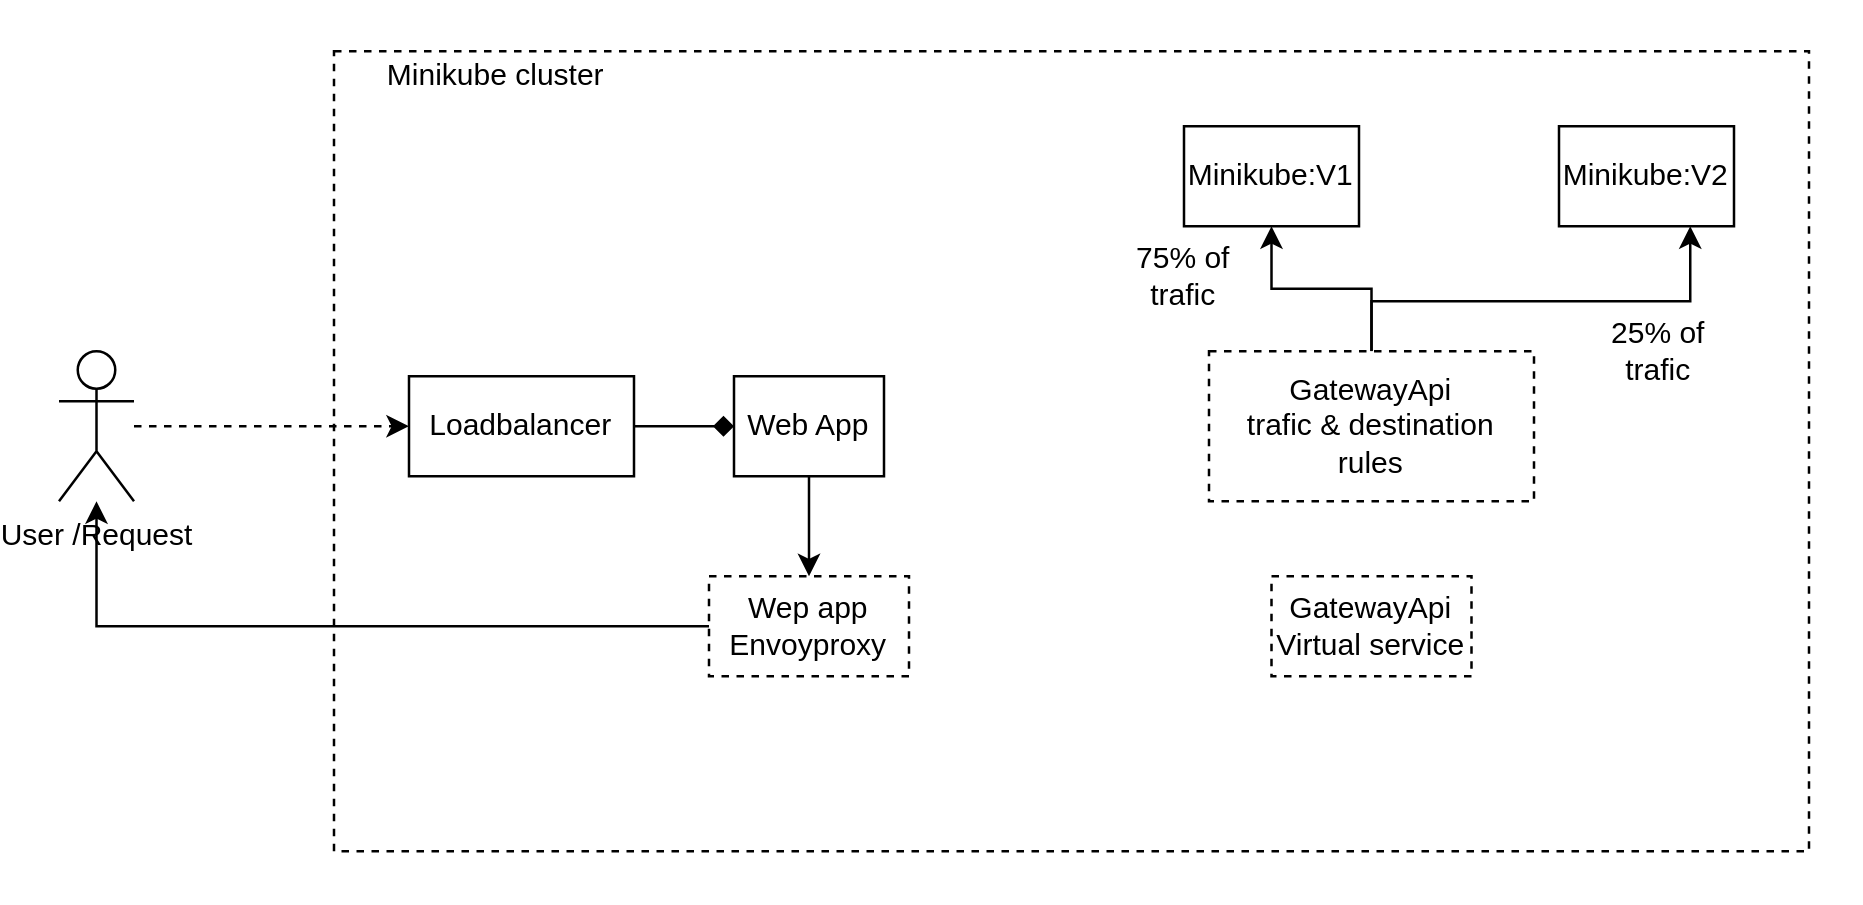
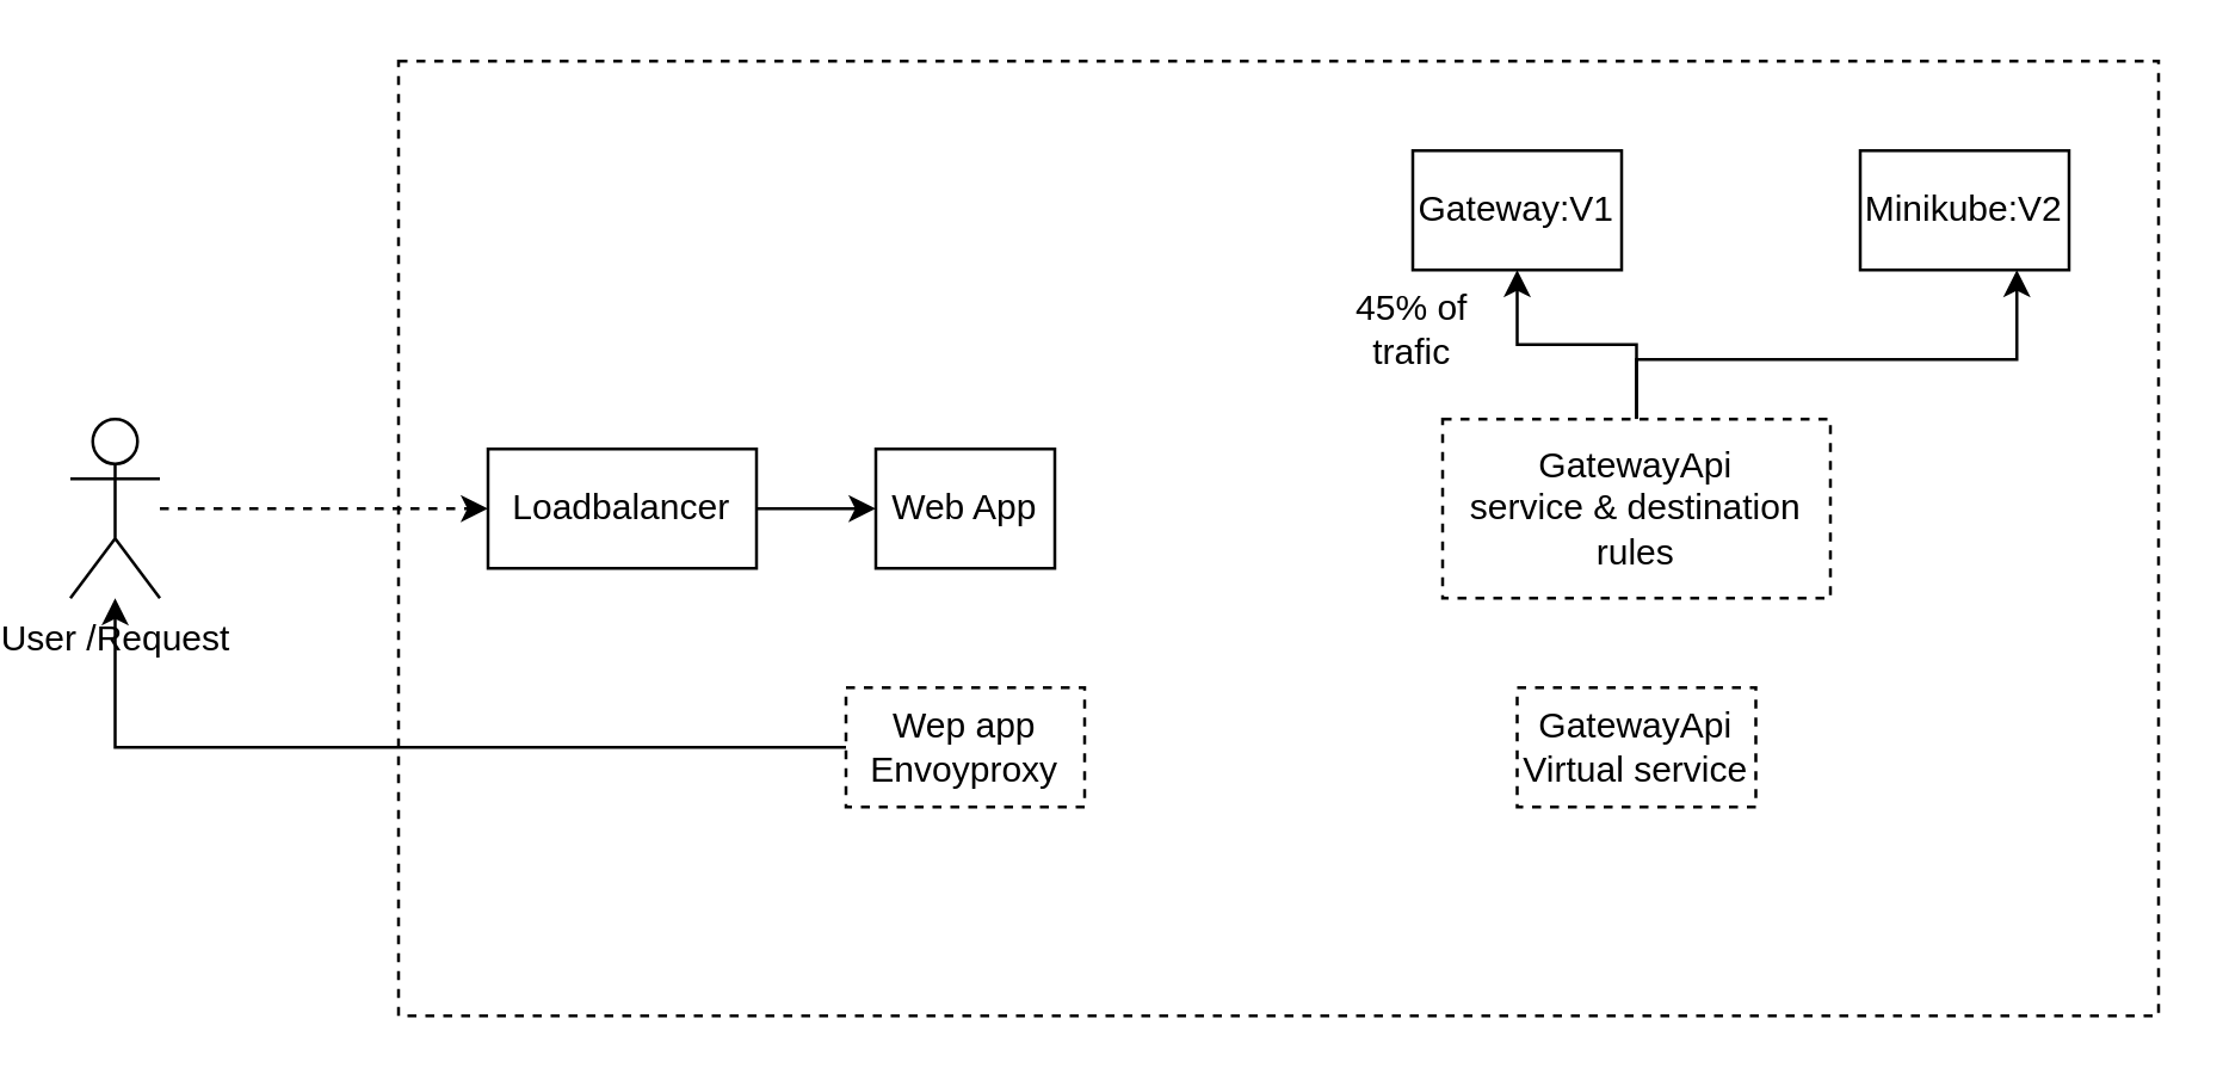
  <mxCell id="0" />
  <mxCell id="1" parent="0" />
  <mxCell id="2" value="" style="rounded=0;whiteSpace=wrap;html=1;dashed=1;" vertex="1" parent="1"><mxGeometry x="130" y="20" width="590" height="320" as="geometry" /></mxCell>
  <mxCell id="3" style="edgeStyle=orthogonalEdgeStyle;rounded=0;orthogonalLoop=1;jettySize=auto;html=1;dashed=1;" edge="1" parent="1" source="4" target="7"><mxGeometry relative="1" as="geometry" /></mxCell>
  <mxCell id="4" value="User /Request" style="shape=umlActor;verticalLabelPosition=bottom;verticalAlign=top;html=1;outlineConnect=0;" vertex="1" parent="1"><mxGeometry x="20" y="140" width="30" height="60" as="geometry" /></mxCell>
- <mxCell id="5" value="Minikube cluster" style="text;html=1;strokeColor=none;fillColor=none;align=center;verticalAlign=middle;whiteSpace=wrap;rounded=0;" vertex="1" parent="1"><mxGeometry x="140" y="20" width="110" height="20" as="geometry" /></mxCell>
- <mxCell id="6" style="edgeStyle=orthogonalEdgeStyle;rounded=0;orthogonalLoop=1;jettySize=auto;html=1;entryX=0;entryY=0.5;entryDx=0;entryDy=0;endArrow=diamond;" edge="1" parent="1" source="7" target="9"><mxGeometry relative="1" as="geometry" /></mxCell>
+ <mxCell id="6" style="edgeStyle=orthogonalEdgeStyle;rounded=0;orthogonalLoop=1;jettySize=auto;html=1;entryX=0;entryY=0.5;entryDx=0;entryDy=0;" edge="1" parent="1" source="7" target="9"><mxGeometry relative="1" as="geometry" /></mxCell>
  <mxCell id="7" value="Loadbalancer" style="rounded=0;whiteSpace=wrap;html=1;strokeColor=#000000;" vertex="1" parent="1"><mxGeometry x="160" y="150" width="90" height="40" as="geometry" /></mxCell>
- <mxCell id="8" style="edgeStyle=orthogonalEdgeStyle;rounded=0;orthogonalLoop=1;jettySize=auto;html=1;entryX=0.5;entryY=0;entryDx=0;entryDy=0;" edge="1" parent="1" source="9" target="11"><mxGeometry relative="1" as="geometry" /></mxCell>
  <mxCell id="9" value="Web App" style="rounded=0;whiteSpace=wrap;html=1;strokeColor=#000000;" vertex="1" parent="1"><mxGeometry x="290" y="150" width="60" height="40" as="geometry" /></mxCell>
  <mxCell id="10" style="edgeStyle=orthogonalEdgeStyle;rounded=0;orthogonalLoop=1;jettySize=auto;html=1;" edge="1" parent="1" source="11" target="4"><mxGeometry relative="1" as="geometry" /></mxCell>
  <mxCell id="11" value="Wep app Envoyproxy" style="rounded=0;whiteSpace=wrap;html=1;strokeColor=#000000;dashed=1;" vertex="1" parent="1"><mxGeometry x="280" y="230" width="80" height="40" as="geometry" /></mxCell>
  <mxCell id="12" value="GatewayApi&lt;br&gt;Virtual service" style="rounded=0;whiteSpace=wrap;html=1;strokeColor=#000000;dashed=1;" vertex="1" parent="1"><mxGeometry x="505" y="230" width="80" height="40" as="geometry" /></mxCell>
- <mxCell id="13" value="Minikube:V1" style="rounded=0;whiteSpace=wrap;html=1;strokeColor=#000000;" vertex="1" parent="1"><mxGeometry x="470" y="50" width="70" height="40" as="geometry" /></mxCell>
+ <mxCell id="13" value="Gateway:V1" style="rounded=0;whiteSpace=wrap;html=1;strokeColor=#000000;" vertex="1" parent="1"><mxGeometry x="470" y="50" width="70" height="40" as="geometry" /></mxCell>
  <mxCell id="14" value="Minikube:V2" style="rounded=0;whiteSpace=wrap;html=1;strokeColor=#000000;" vertex="1" parent="1"><mxGeometry x="620" y="50" width="70" height="40" as="geometry" /></mxCell>
  <mxCell id="15" style="edgeStyle=orthogonalEdgeStyle;rounded=0;orthogonalLoop=1;jettySize=auto;html=1;entryX=0.5;entryY=1;entryDx=0;entryDy=0;" edge="1" parent="1" source="17" target="13"><mxGeometry relative="1" as="geometry" /></mxCell>
  <mxCell id="16" style="edgeStyle=orthogonalEdgeStyle;rounded=0;orthogonalLoop=1;jettySize=auto;html=1;entryX=0.75;entryY=1;entryDx=0;entryDy=0;" edge="1" parent="1" source="17" target="14"><mxGeometry relative="1" as="geometry"><Array as="points"><mxPoint x="545" y="120" /><mxPoint x="673" y="120" /></Array></mxGeometry></mxCell>
- <mxCell id="17" value="GatewayApi&lt;br&gt;trafic &amp;amp; destination rules" style="rounded=0;whiteSpace=wrap;html=1;strokeColor=#000000;dashed=1;" vertex="1" parent="1"><mxGeometry x="480" y="140" width="130" height="60" as="geometry" /></mxCell>
- <mxCell id="18" value="75% of trafic" style="text;html=1;strokeColor=none;fillColor=none;align=center;verticalAlign=middle;whiteSpace=wrap;rounded=0;dashed=1;" vertex="1" parent="1"><mxGeometry x="450" y="100" width="40" height="20" as="geometry" /></mxCell>
- <mxCell id="19" value="25% of trafic" style="text;html=1;strokeColor=none;fillColor=none;align=center;verticalAlign=middle;whiteSpace=wrap;rounded=0;dashed=1;" vertex="1" parent="1"><mxGeometry x="640" y="130" width="40" height="20" as="geometry" /></mxCell>
+ <mxCell id="17" value="GatewayApi&lt;br&gt;service &amp;amp; destination rules" style="rounded=0;whiteSpace=wrap;html=1;strokeColor=#000000;dashed=1;" vertex="1" parent="1"><mxGeometry x="480" y="140" width="130" height="60" as="geometry" /></mxCell>
+ <mxCell id="18" value="45% of trafic" style="text;html=1;strokeColor=none;fillColor=none;align=center;verticalAlign=middle;whiteSpace=wrap;rounded=0;dashed=1;" vertex="1" parent="1"><mxGeometry x="450" y="100" width="40" height="20" as="geometry" /></mxCell>
